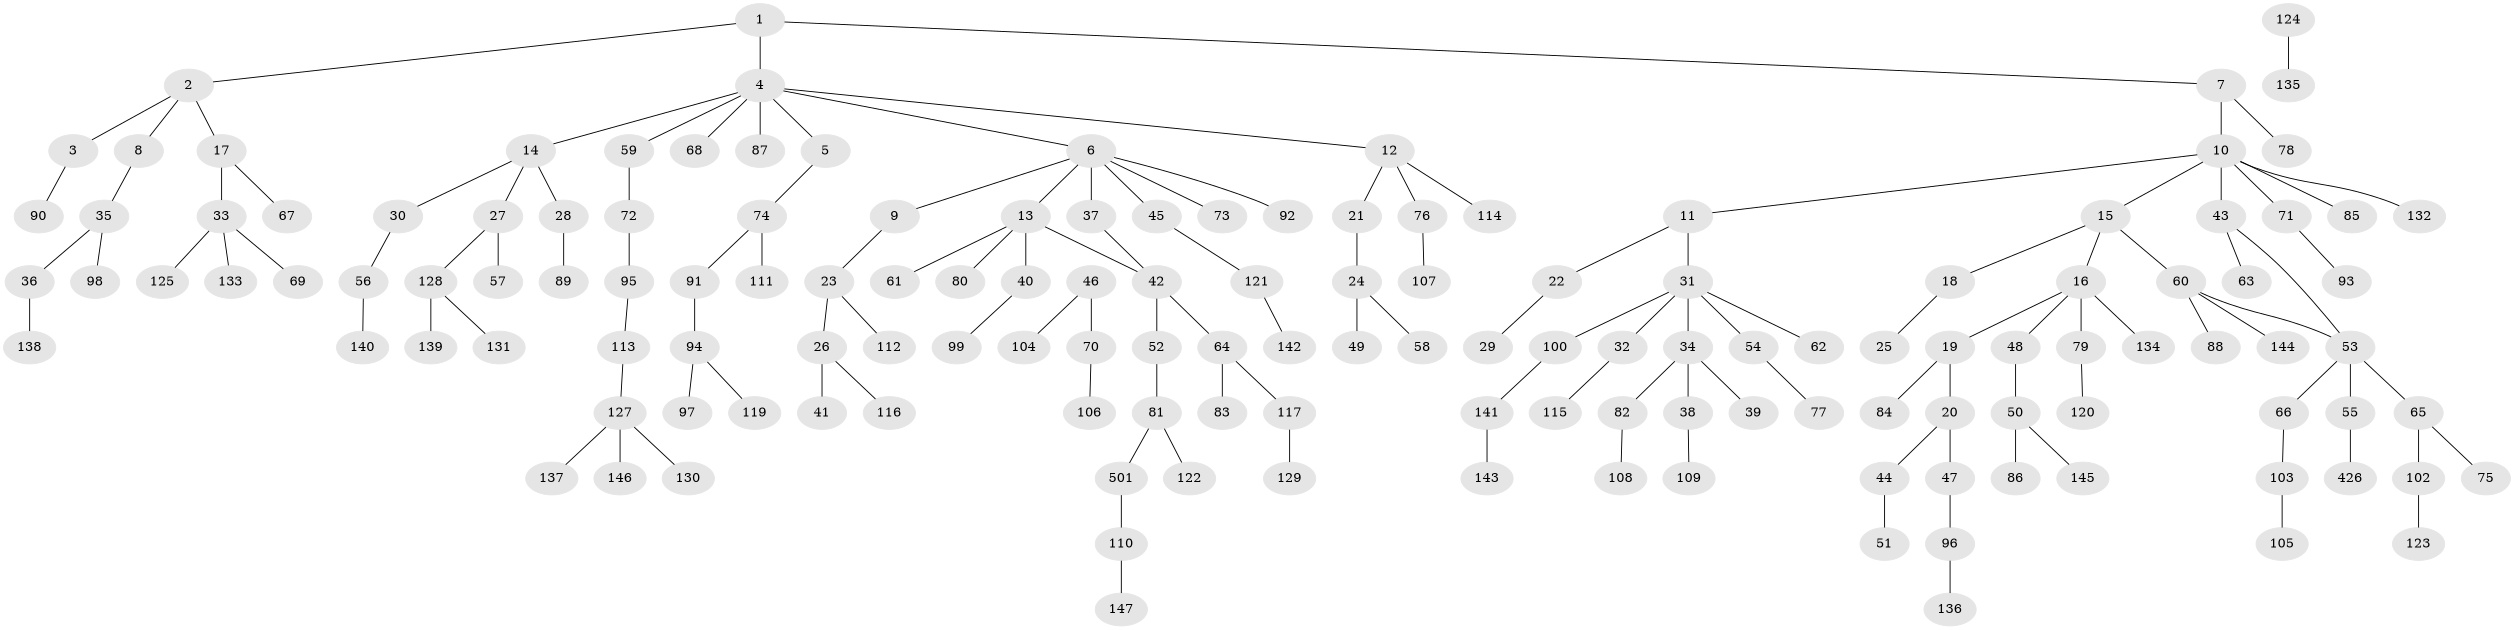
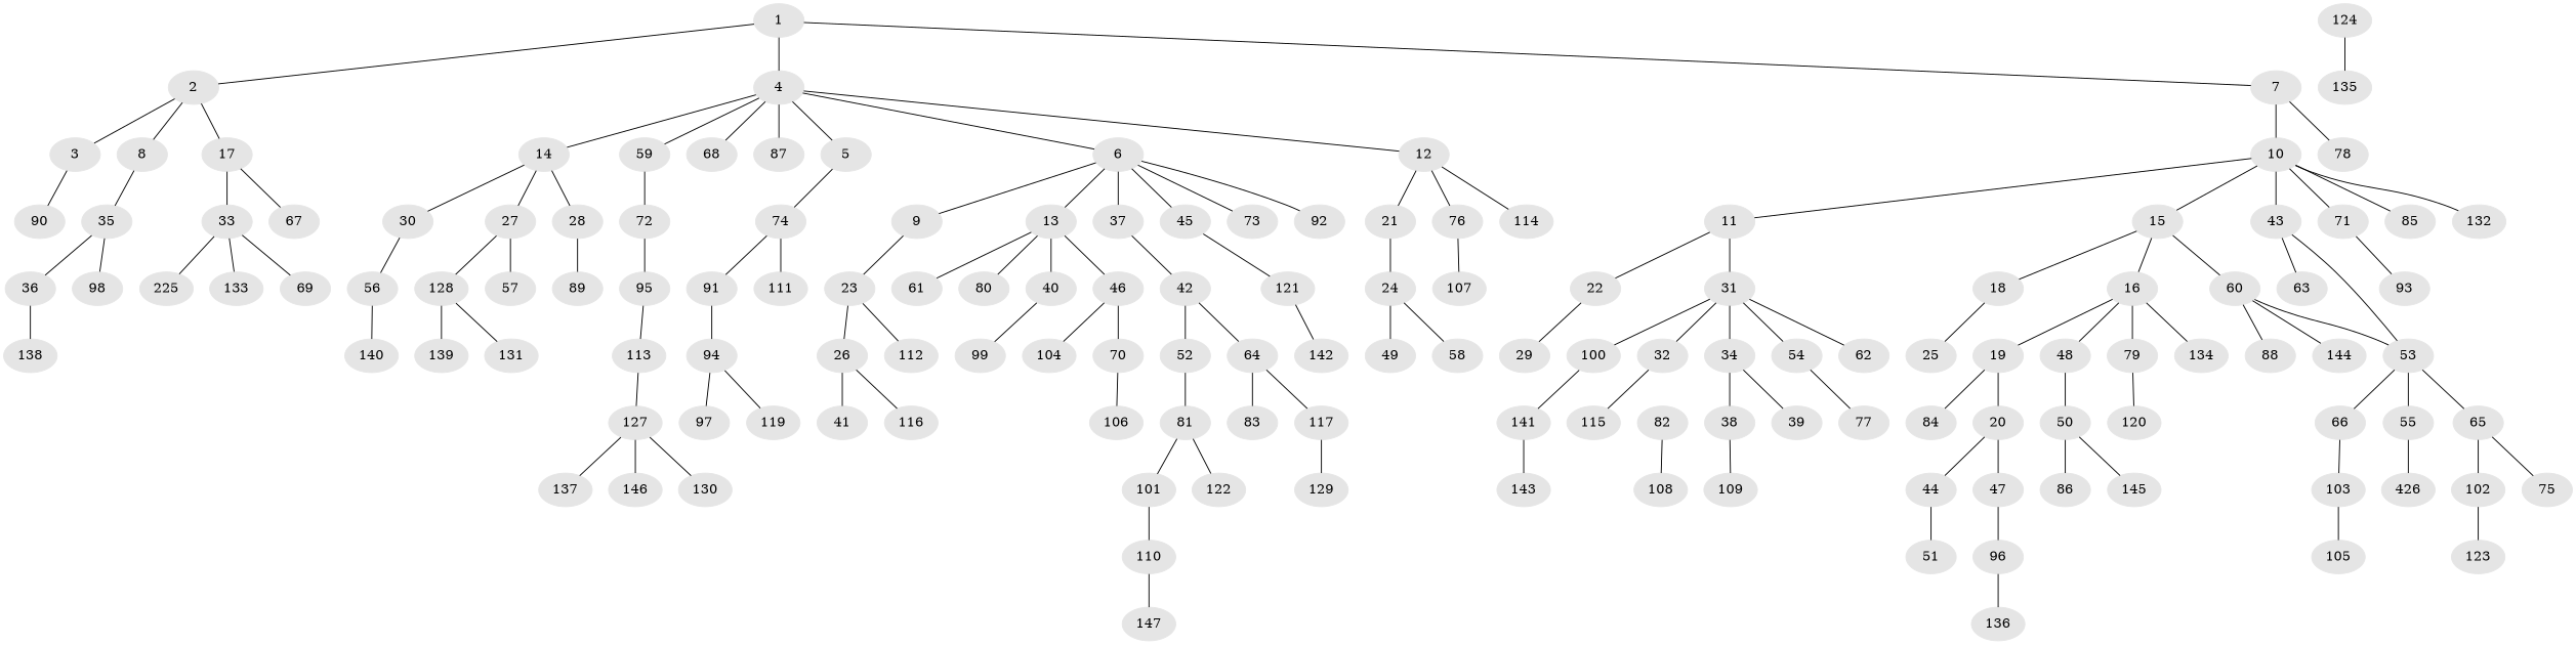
  graph {
    node [color=gray90 style=filled]
    1
    2
    4
    7
    3
    8
    17
    5
    6
    12
    14
    59
    68
    87
    10
    78
    90
    35
    33
    67
    74
    9
    13
    37
    45
    73
    92
    21
    76
    114
    27
    28
    30
    72
    91
    111
    23
    40
    46
    61
    80
    42
    121
    11
    15
    43
    71
    85
    132
    36
    98
    26
    112
    22
    31
    16
    18
    60
    53
    63
    93
    29
    32
    34
    54
    62
    100
    24
    107
    99
    70
    104
    57
    128
    89
    56
    19
    48
    79
    134
    25
    88
    144
    20
    84
    50
    120
    69
-   125
+   125 [label=225]
    133
    44
    47
    51
    96
    49
    58
    41
    116
    131
    139
    140
    115
    38
    39
    82
    77
    141
    109
    108
    138
    52
    64
    81
    83
    117
    55
    65
    66
    142
    106
    136
    86
    145
-   101 [label=501]
+   101
    122
    n126 [label=426]
    75
    102
    103
    95
    124
    135
    129
    123
    105
    113
    94
    110
    97
    119
    127
    143
    147
    130
    137
    146
    1 -- 2
    1 -- 4
    1 -- 7
    2 -- 3
    2 -- 8
    2 -- 17
    4 -- 5
    4 -- 6
    4 -- 12
    4 -- 14
    4 -- 59
    4 -- 68
    4 -- 87
    7 -- 10
    7 -- 78
    3 -- 90
    8 -- 35
    17 -- 33
    17 -- 67
    5 -- 74
    6 -- 9
    6 -- 13
    6 -- 37
    6 -- 45
    6 -- 73
    6 -- 92
    12 -- 21
    12 -- 76
    12 -- 114
    14 -- 27
    14 -- 28
    14 -- 30
    59 -- 72
    10 -- 11
    10 -- 15
    10 -- 43
    10 -- 71
    10 -- 85
    10 -- 132
    35 -- 36
    35 -- 98
    33 -- 69
    33 -- 125
    33 -- 133
    74 -- 91
    74 -- 111
    9 -- 23
    13 -- 40
-   13 -- 42
+   13 -- 46
    13 -- 61
    13 -- 80
    37 -- 42
    45 -- 121
    21 -- 24
    76 -- 107
    27 -- 57
    27 -- 128
    28 -- 89
    30 -- 56
    72 -- 95
    91 -- 94
    23 -- 26
    23 -- 112
    40 -- 99
    46 -- 70
    46 -- 104
    42 -- 52
    42 -- 64
    121 -- 142
    11 -- 22
    11 -- 31
    15 -- 16
    15 -- 18
    15 -- 60
    43 -- 53
    43 -- 63
    71 -- 93
    36 -- 138
    26 -- 41
    26 -- 116
    22 -- 29
    31 -- 32
    31 -- 34
    31 -- 54
    31 -- 62
    31 -- 100
    16 -- 19
    16 -- 48
    16 -- 79
    16 -- 134
    18 -- 25
    60 -- 53
    60 -- 88
    60 -- 144
    53 -- 55
    53 -- 65
    53 -- 66
    32 -- 115
    34 -- 38
    34 -- 39
-   34 -- 82
    54 -- 77
    100 -- 141
    24 -- 49
    24 -- 58
    70 -- 106
    128 -- 131
    128 -- 139
    56 -- 140
    19 -- 20
    19 -- 84
    48 -- 50
    79 -- 120
    20 -- 44
    20 -- 47
    50 -- 86
    50 -- 145
    44 -- 51
    47 -- 96
    96 -- 136
    38 -- 109
    82 -- 108
    141 -- 143
    52 -- 81
    64 -- 83
    64 -- 117
    81 -- 101
    81 -- 122
    117 -- 129
    55 -- n126
    65 -- 75
    65 -- 102
    66 -- 103
    101 -- 110
    102 -- 123
    103 -- 105
    95 -- 113
    124 -- 135
    113 -- 127
    94 -- 97
    94 -- 119
    110 -- 147
    127 -- 130
    127 -- 137
    127 -- 146
  }
